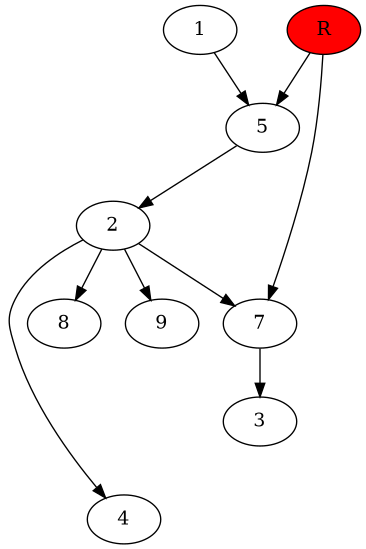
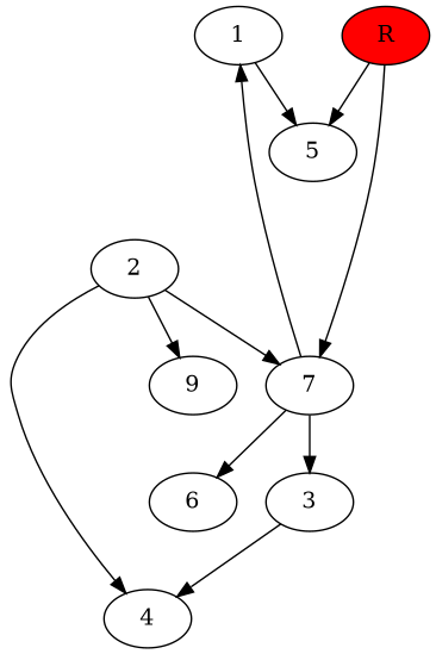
  digraph {
    1
    5
    2
    4
    7
-   8
    9
    3
+   6
    R [fillcolor="#ff0000" style=filled]
    1 -> 5
-   5 -> 2
    2 -> 4
    2 -> 7
-   2 -> 8
    2 -> 9
+   7 -> 1
    7 -> 3
+   7 -> 6
+   3 -> 4
    R -> 5
    R -> 7
  }
